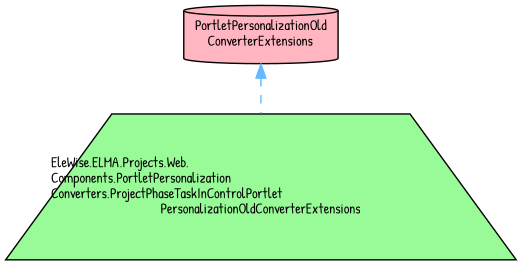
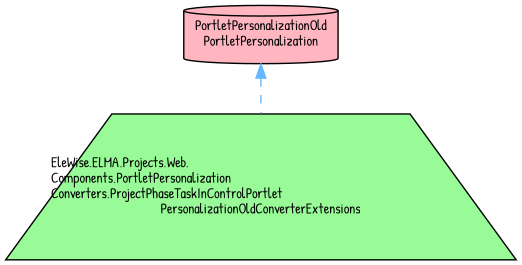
  digraph {
    fontname="Patrick Hand"
    node [color=black fontname="Patrick Hand" fontsize=10 style=filled]
    n1 [fillcolor=palegreen fontcolor=black height=0.2 label="EleWise.ELMA.Projects.Web.\lComponents.PortletPersonalization\lConverters.ProjectPhaseTaskInControlPortlet\lPersonalizationOldConverterExtensions" shape=trapezium width=0.4]
-   n2 [fillcolor=lightpink height=0.2 label="PortletPersonalizationOld\lConverterExtensions" shape=cylinder width=0.4]
+   n2 [fillcolor=lightpink height=0.2 label="PortletPersonalizationOld\lPortletPersonalization" shape=cylinder width=0.4]
    n2 -> n1 [color=steelblue1 dir=back fontname="Patrick Hand" fontsize=10 labelfontname=Helvetica labelfontsize=10 style=dashed]
  }
